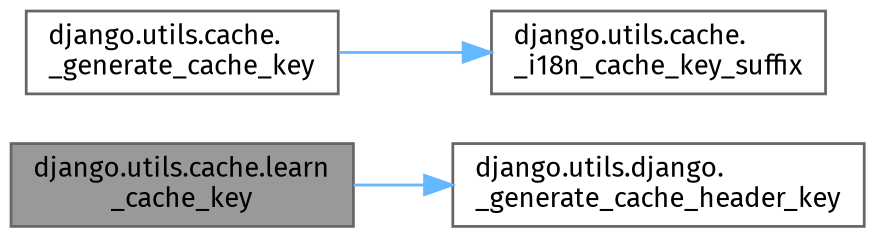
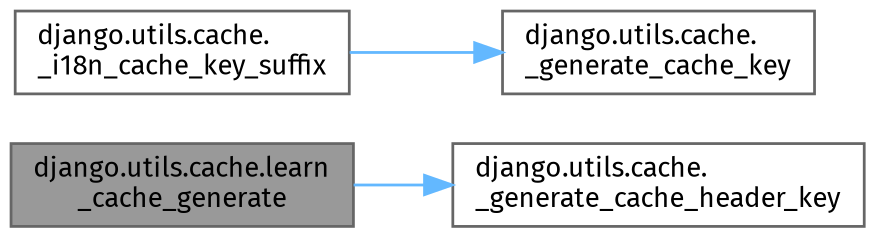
  digraph {
    fontname="Fira Sans"
    rankdir=LR
    node [color=grey40 fillcolor=white fontname="Fira Sans" fontsize=10 shape=box style=filled]
    edge [color=steelblue1 fontname="Fira Sans" fontsize=10 labelfontname=Helvetica labelfontsize=10 style=solid]
-   n1 [color=gray40 fillcolor=grey60 fontcolor=black height=0.2 label="django.utils.cache.learn\l_cache_key" width=0.4]
-   n2 [height=0.2 label="django.utils.django.\l_generate_cache_header_key" width=0.4]
+   n1 [color=gray40 fillcolor=grey60 fontcolor=black height=0.2 label="django.utils.cache.learn\l_cache_generate" width=0.4]
+   n2 [height=0.2 label="django.utils.cache.\l_generate_cache_header_key" width=0.4]
    n3 [height=0.2 label="django.utils.cache.\l_generate_cache_key" width=0.4]
    n4 [height=0.2 label="django.utils.cache.\l_i18n_cache_key_suffix" width=0.4]
    n1 -> n2
-   n3 -> n4
+   n4 -> n3
  }
